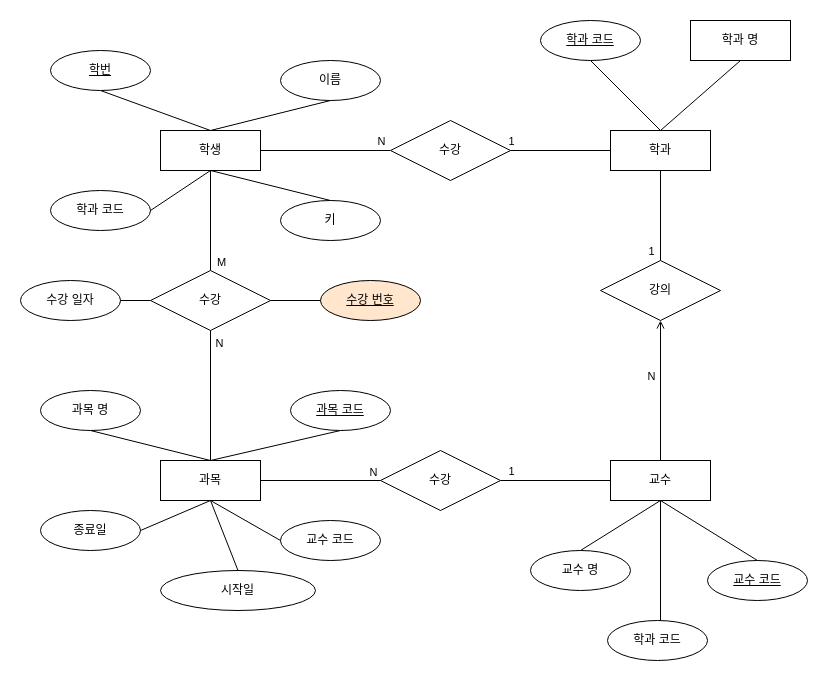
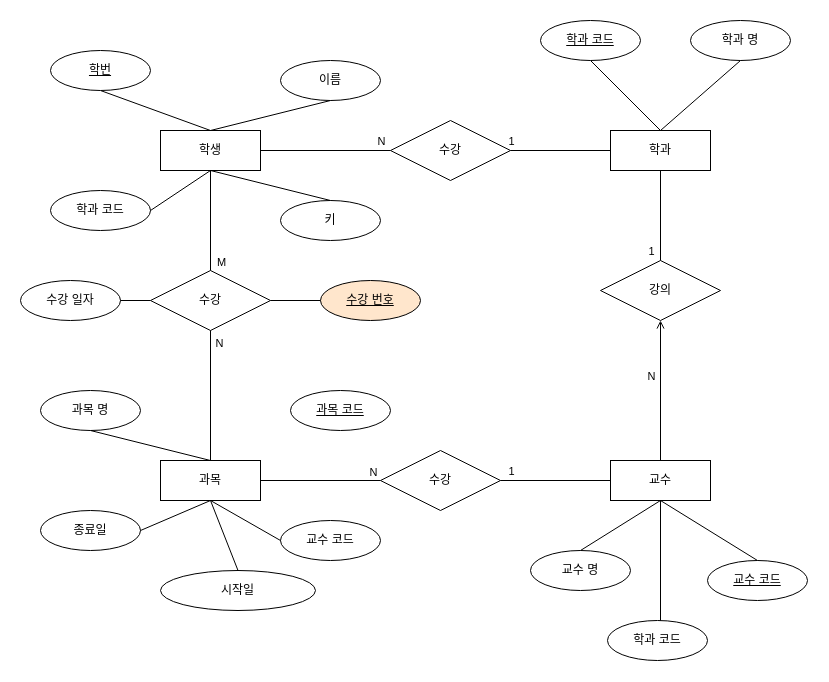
  <mxCell id="0" />
  <mxCell id="1" parent="0" />
  <mxCell id="2" value="학생" style="whiteSpace=wrap;html=1;align=center;" parent="1" vertex="1"><mxGeometry x="160" y="130" width="100" height="40" as="geometry" /></mxCell>
  <mxCell id="3" value="학과" style="whiteSpace=wrap;html=1;align=center;" parent="1" vertex="1"><mxGeometry x="610" y="130" width="100" height="40" as="geometry" /></mxCell>
  <mxCell id="4" value="과목" style="whiteSpace=wrap;html=1;align=center;" parent="1" vertex="1"><mxGeometry x="160" y="460" width="100" height="40" as="geometry" /></mxCell>
  <mxCell id="5" value="교수" style="whiteSpace=wrap;html=1;align=center;" parent="1" vertex="1"><mxGeometry x="610" y="460" width="100" height="40" as="geometry" /></mxCell>
  <mxCell id="6" value="키" style="ellipse;whiteSpace=wrap;html=1;align=center;" parent="1" vertex="1"><mxGeometry x="280" y="200" width="100" height="40" as="geometry" /></mxCell>
  <mxCell id="7" value="이름" style="ellipse;whiteSpace=wrap;html=1;align=center;" parent="1" vertex="1"><mxGeometry x="280" y="60" width="100" height="40" as="geometry" /></mxCell>
  <mxCell id="8" value="학과 코드" style="ellipse;whiteSpace=wrap;html=1;align=center;" parent="1" vertex="1"><mxGeometry x="50" y="190" width="100" height="40" as="geometry" /></mxCell>
  <mxCell id="9" value="" style="endArrow=none;html=1;rounded=0;exitX=0.5;exitY=1;exitDx=0;exitDy=0;entryX=0.5;entryY=0;entryDx=0;entryDy=0;" parent="1" source="30" target="2" edge="1"><mxGeometry relative="1" as="geometry"><mxPoint x="135.355" y="94.142" as="sourcePoint" /><mxPoint x="390" y="250" as="targetPoint" /></mxGeometry></mxCell>
  <mxCell id="10" value="" style="endArrow=none;html=1;rounded=0;exitX=0.5;exitY=1;exitDx=0;exitDy=0;entryX=0.5;entryY=0;entryDx=0;entryDy=0;" parent="1" source="7" target="2" edge="1"><mxGeometry relative="1" as="geometry"><mxPoint x="145" y="104" as="sourcePoint" /><mxPoint x="220" y="140" as="targetPoint" /></mxGeometry></mxCell>
  <mxCell id="11" value="" style="endArrow=none;html=1;rounded=0;exitX=1;exitY=0.5;exitDx=0;exitDy=0;entryX=0.5;entryY=1;entryDx=0;entryDy=0;" parent="1" source="8" target="2" edge="1"><mxGeometry relative="1" as="geometry"><mxPoint x="155" y="114" as="sourcePoint" /><mxPoint x="230" y="150" as="targetPoint" /></mxGeometry></mxCell>
  <mxCell id="12" value="" style="endArrow=none;html=1;rounded=0;exitX=0.5;exitY=0;exitDx=0;exitDy=0;entryX=0.5;entryY=1;entryDx=0;entryDy=0;" parent="1" source="6" target="2" edge="1"><mxGeometry relative="1" as="geometry"><mxPoint x="165" y="124" as="sourcePoint" /><mxPoint x="240" y="160" as="targetPoint" /></mxGeometry></mxCell>
- <mxCell id="13" value="학과 명" style="whiteSpace=wrap;html=1;align=center;rounded=0;" parent="1" vertex="1"><mxGeometry x="690" y="20" width="100" height="40" as="geometry" /></mxCell>
+ <mxCell id="13" value="학과 명" style="ellipse;whiteSpace=wrap;html=1;align=center;" parent="1" vertex="1"><mxGeometry x="690" y="20" width="100" height="40" as="geometry" /></mxCell>
  <mxCell id="14" value="" style="endArrow=none;html=1;rounded=0;entryX=0.5;entryY=1;entryDx=0;entryDy=0;exitX=0.5;exitY=0;exitDx=0;exitDy=0;" parent="1" source="3" target="28" edge="1"><mxGeometry relative="1" as="geometry"><mxPoint x="490" y="250" as="sourcePoint" /><mxPoint x="520" y="230" as="targetPoint" /></mxGeometry></mxCell>
  <mxCell id="15" value="" style="endArrow=none;html=1;rounded=0;exitX=0.5;exitY=0;exitDx=0;exitDy=0;entryX=0.5;entryY=1;entryDx=0;entryDy=0;" parent="1" source="3" target="13" edge="1"><mxGeometry relative="1" as="geometry"><mxPoint x="620" y="180" as="sourcePoint" /><mxPoint x="530" y="240" as="targetPoint" /></mxGeometry></mxCell>
  <mxCell id="16" value="과목 명" style="ellipse;whiteSpace=wrap;html=1;align=center;" parent="1" vertex="1"><mxGeometry x="40" y="390" width="100" height="40" as="geometry" /></mxCell>
  <mxCell id="17" value="교수 코드" style="ellipse;whiteSpace=wrap;html=1;align=center;" parent="1" vertex="1"><mxGeometry x="280" y="520" width="100" height="40" as="geometry" /></mxCell>
  <mxCell id="18" value="종료일" style="ellipse;whiteSpace=wrap;html=1;align=center;" parent="1" vertex="1"><mxGeometry x="40" y="510" width="100" height="40" as="geometry" /></mxCell>
  <mxCell id="19" value="시작일" style="ellipse;whiteSpace=wrap;html=1;align=center;" parent="1" vertex="1"><mxGeometry x="160" y="570" width="155" height="40" as="geometry" /></mxCell>
  <mxCell id="20" value="" style="endArrow=none;html=1;rounded=0;exitX=0.5;exitY=0;exitDx=0;exitDy=0;" parent="1" source="4" edge="1"><mxGeometry relative="1" as="geometry"><mxPoint x="340" y="270" as="sourcePoint" /><mxPoint x="90" y="430" as="targetPoint" /></mxGeometry></mxCell>
  <mxCell id="21" value="" style="endArrow=none;html=1;rounded=0;exitX=0.5;exitY=1;exitDx=0;exitDy=0;entryX=1;entryY=0.5;entryDx=0;entryDy=0;" parent="1" source="4" target="18" edge="1"><mxGeometry relative="1" as="geometry"><mxPoint x="220" y="470" as="sourcePoint" /><mxPoint x="108" y="444" as="targetPoint" /></mxGeometry></mxCell>
  <mxCell id="22" value="" style="endArrow=none;html=1;rounded=0;exitX=0.5;exitY=1;exitDx=0;exitDy=0;entryX=0.5;entryY=0;entryDx=0;entryDy=0;" parent="1" source="4" target="19" edge="1"><mxGeometry relative="1" as="geometry"><mxPoint x="230" y="480" as="sourcePoint" /><mxPoint x="118" y="454" as="targetPoint" /></mxGeometry></mxCell>
- <mxCell id="23" value="" style="endArrow=none;html=1;rounded=0;exitX=0.5;exitY=0;exitDx=0;exitDy=0;entryX=0.5;entryY=1;entryDx=0;entryDy=0;" parent="1" source="4" target="29" edge="1"><mxGeometry relative="1" as="geometry"><mxPoint x="240" y="490" as="sourcePoint" /><mxPoint x="320" y="435" as="targetPoint" /></mxGeometry></mxCell>
  <mxCell id="24" value="" style="endArrow=none;html=1;rounded=0;exitX=0;exitY=0.5;exitDx=0;exitDy=0;" parent="1" source="17" edge="1"><mxGeometry relative="1" as="geometry"><mxPoint x="250" y="500" as="sourcePoint" /><mxPoint x="210" y="500" as="targetPoint" /></mxGeometry></mxCell>
  <mxCell id="25" value="학과 코드" style="ellipse;whiteSpace=wrap;html=1;align=center;" parent="1" vertex="1"><mxGeometry x="607" y="620" width="100" height="40" as="geometry" /></mxCell>
  <mxCell id="26" value="교수 명" style="ellipse;whiteSpace=wrap;html=1;align=center;" parent="1" vertex="1"><mxGeometry x="530" y="550" width="100" height="40" as="geometry" /></mxCell>
  <mxCell id="27" value="교수 코드" style="ellipse;whiteSpace=wrap;html=1;align=center;fontStyle=4;" parent="1" vertex="1"><mxGeometry x="707" y="560" width="100" height="40" as="geometry" /></mxCell>
  <mxCell id="28" value="학과 코드" style="ellipse;whiteSpace=wrap;html=1;align=center;fontStyle=4;" parent="1" vertex="1"><mxGeometry x="540" y="20" width="100" height="40" as="geometry" /></mxCell>
  <mxCell id="29" value="과목 코드" style="ellipse;whiteSpace=wrap;html=1;align=center;fontStyle=4;" parent="1" vertex="1"><mxGeometry x="290" y="390" width="100" height="40" as="geometry" /></mxCell>
  <mxCell id="30" value="학번" style="ellipse;whiteSpace=wrap;html=1;align=center;fontStyle=4;" parent="1" vertex="1"><mxGeometry x="50" y="50" width="100" height="40" as="geometry" /></mxCell>
  <mxCell id="31" value="" style="endArrow=none;html=1;rounded=0;" parent="1" edge="1"><mxGeometry relative="1" as="geometry"><mxPoint x="660" y="620" as="sourcePoint" /><mxPoint x="660" y="500" as="targetPoint" /></mxGeometry></mxCell>
  <mxCell id="32" value="" style="endArrow=none;html=1;rounded=0;entryX=0.5;entryY=0;entryDx=0;entryDy=0;exitX=0.5;exitY=1;exitDx=0;exitDy=0;" parent="1" source="5" target="27" edge="1"><mxGeometry relative="1" as="geometry"><mxPoint x="660" y="465" as="sourcePoint" /><mxPoint x="590" y="315" as="targetPoint" /></mxGeometry></mxCell>
  <mxCell id="33" value="" style="endArrow=none;html=1;rounded=0;exitX=0.5;exitY=0;exitDx=0;exitDy=0;entryX=0.5;entryY=1;entryDx=0;entryDy=0;" parent="1" source="26" target="5" edge="1"><mxGeometry relative="1" as="geometry"><mxPoint x="690" y="265" as="sourcePoint" /><mxPoint x="600" y="325" as="targetPoint" /></mxGeometry></mxCell>
  <mxCell id="34" value="수강" style="shape=rhombus;perimeter=rhombusPerimeter;whiteSpace=wrap;html=1;align=center;" parent="1" vertex="1"><mxGeometry x="150" y="270" width="120" height="60" as="geometry" /></mxCell>
  <mxCell id="35" value="" style="endArrow=none;html=1;rounded=0;exitX=0.5;exitY=1;exitDx=0;exitDy=0;entryX=0.5;entryY=0;entryDx=0;entryDy=0;" parent="1" source="2" target="34" edge="1"><mxGeometry relative="1" as="geometry"><mxPoint x="170" y="350" as="sourcePoint" /><mxPoint x="330" y="350" as="targetPoint" /></mxGeometry></mxCell>
  <mxCell id="36" value="M" style="edgeLabel;html=1;align=center;verticalAlign=middle;resizable=0;points=[];" parent="35" vertex="1" connectable="0"><mxGeometry x="0.61" y="-3" relative="1" as="geometry"><mxPoint x="13" y="10" as="offset" /></mxGeometry></mxCell>
  <mxCell id="37" value="" style="endArrow=none;html=1;rounded=0;exitX=0.5;exitY=1;exitDx=0;exitDy=0;" parent="1" source="34" edge="1"><mxGeometry relative="1" as="geometry"><mxPoint x="210" y="390" as="sourcePoint" /><mxPoint x="210" y="460" as="targetPoint" /></mxGeometry></mxCell>
  <mxCell id="38" value="수강" style="shape=rhombus;perimeter=rhombusPerimeter;whiteSpace=wrap;html=1;align=center;" parent="1" vertex="1"><mxGeometry x="390" y="120" width="120" height="60" as="geometry" /></mxCell>
  <mxCell id="39" value="" style="endArrow=none;html=1;rounded=0;entryX=0;entryY=0.5;entryDx=0;entryDy=0;exitX=1;exitY=0.5;exitDx=0;exitDy=0;" parent="1" source="2" target="38" edge="1"><mxGeometry relative="1" as="geometry"><mxPoint x="300" y="170" as="sourcePoint" /><mxPoint x="220" y="280" as="targetPoint" /></mxGeometry></mxCell>
  <mxCell id="40" value="N" style="edgeLabel;html=1;align=center;verticalAlign=middle;resizable=0;points=[];" parent="39" vertex="1" connectable="0"><mxGeometry x="0.59" y="1" relative="1" as="geometry"><mxPoint x="17" y="-9" as="offset" /></mxGeometry></mxCell>
  <mxCell id="41" value="" style="endArrow=none;html=1;rounded=0;entryX=0;entryY=0.5;entryDx=0;entryDy=0;exitX=1;exitY=0.5;exitDx=0;exitDy=0;" parent="1" source="38" target="3" edge="1"><mxGeometry relative="1" as="geometry"><mxPoint x="270" y="160" as="sourcePoint" /><mxPoint x="400" y="160" as="targetPoint" /></mxGeometry></mxCell>
  <mxCell id="42" value="1" style="edgeLabel;html=1;align=center;verticalAlign=middle;resizable=0;points=[];" parent="41" vertex="1" connectable="0"><mxGeometry x="-0.5" y="-4" relative="1" as="geometry"><mxPoint x="-25" y="-14" as="offset" /></mxGeometry></mxCell>
  <mxCell id="43" value="수강" style="shape=rhombus;perimeter=rhombusPerimeter;whiteSpace=wrap;html=1;align=center;" parent="1" vertex="1"><mxGeometry x="380" y="450" width="120" height="60" as="geometry" /></mxCell>
  <mxCell id="44" value="" style="endArrow=none;html=1;rounded=0;exitX=0;exitY=0.5;exitDx=0;exitDy=0;entryX=1;entryY=0.5;entryDx=0;entryDy=0;" parent="1" source="43" target="4" edge="1"><mxGeometry relative="1" as="geometry"><mxPoint x="380" y="480" as="sourcePoint" /><mxPoint x="220" y="340" as="targetPoint" /></mxGeometry></mxCell>
  <mxCell id="45" value="" style="endArrow=none;html=1;rounded=0;entryX=0;entryY=0.5;entryDx=0;entryDy=0;exitX=1;exitY=0.5;exitDx=0;exitDy=0;" parent="1" source="43" target="5" edge="1"><mxGeometry relative="1" as="geometry"><mxPoint x="500" y="480" as="sourcePoint" /><mxPoint x="330" y="485" as="targetPoint" /></mxGeometry></mxCell>
  <mxCell id="46" value="1" style="edgeLabel;html=1;align=center;verticalAlign=middle;resizable=0;points=[];" parent="45" vertex="1" connectable="0"><mxGeometry x="-0.424" y="-5" relative="1" as="geometry"><mxPoint x="-22" y="-15" as="offset" /></mxGeometry></mxCell>
  <mxCell id="47" value="강의" style="shape=rhombus;perimeter=rhombusPerimeter;whiteSpace=wrap;html=1;align=center;" parent="1" vertex="1"><mxGeometry x="600" y="260" width="120" height="60" as="geometry" /></mxCell>
  <mxCell id="48" value="N" style="edgeLabel;html=1;align=center;verticalAlign=middle;resizable=0;points=[];" parent="1" vertex="1" connectable="0"><mxGeometry x="230" y="261" as="geometry"><mxPoint x="-12" y="81" as="offset" /></mxGeometry></mxCell>
  <mxCell id="49" value="N" style="edgeLabel;html=1;align=center;verticalAlign=middle;resizable=0;points=[];" parent="1" vertex="1" connectable="0"><mxGeometry x="529.997" y="480" as="geometry"><mxPoint x="-157" y="-9" as="offset" /></mxGeometry></mxCell>
  <mxCell id="50" value="" style="endArrow=none;html=1;rounded=0;entryX=0.5;entryY=1;entryDx=0;entryDy=0;exitX=0.5;exitY=0;exitDx=0;exitDy=0;" parent="1" source="47" target="3" edge="1"><mxGeometry relative="1" as="geometry"><mxPoint x="520" y="160" as="sourcePoint" /><mxPoint x="620" y="160" as="targetPoint" /></mxGeometry></mxCell>
  <mxCell id="51" value="1" style="edgeLabel;html=1;align=center;verticalAlign=middle;resizable=0;points=[];" parent="50" vertex="1" connectable="0"><mxGeometry x="-0.5" y="-4" relative="1" as="geometry"><mxPoint x="-14" y="13" as="offset" /></mxGeometry></mxCell>
  <mxCell id="52" value="" style="endArrow=open;html=1;rounded=0;entryX=0.5;entryY=1;entryDx=0;entryDy=0;exitX=0.5;exitY=0;exitDx=0;exitDy=0;" parent="1" source="5" target="47" edge="1"><mxGeometry relative="1" as="geometry"><mxPoint x="530" y="170" as="sourcePoint" /><mxPoint x="630" y="170" as="targetPoint" /></mxGeometry></mxCell>
  <mxCell id="53" value="N" style="edgeLabel;html=1;align=center;verticalAlign=middle;resizable=0;points=[];" parent="52" vertex="1" connectable="0"><mxGeometry x="-0.5" y="-4" relative="1" as="geometry"><mxPoint x="-14" y="-50" as="offset" /></mxGeometry></mxCell>
  <mxCell id="54" value="수강 일자" style="ellipse;whiteSpace=wrap;html=1;align=center;" parent="1" vertex="1"><mxGeometry x="20" y="280" width="100" height="40" as="geometry" /></mxCell>
  <mxCell id="55" value="수강 번호" style="ellipse;whiteSpace=wrap;html=1;align=center;fontStyle=4;fillColor=#ffe6cc;" parent="1" vertex="1"><mxGeometry x="320" y="280" width="100" height="40" as="geometry" /></mxCell>
  <mxCell id="56" value="" style="endArrow=none;html=1;rounded=0;exitX=0;exitY=0.5;exitDx=0;exitDy=0;entryX=1;entryY=0.5;entryDx=0;entryDy=0;" edge="1" parent="1" source="55" target="34"><mxGeometry relative="1" as="geometry"><mxPoint x="70" y="310" as="sourcePoint" /><mxPoint x="160" y="310" as="targetPoint" /></mxGeometry></mxCell>
  <mxCell id="57" value="" style="endArrow=none;html=1;rounded=0;exitX=1;exitY=0.5;exitDx=0;exitDy=0;entryX=0;entryY=0.5;entryDx=0;entryDy=0;" edge="1" parent="1" source="54" target="34"><mxGeometry relative="1" as="geometry"><mxPoint x="330" y="310" as="sourcePoint" /><mxPoint x="280" y="310" as="targetPoint" /></mxGeometry></mxCell>
